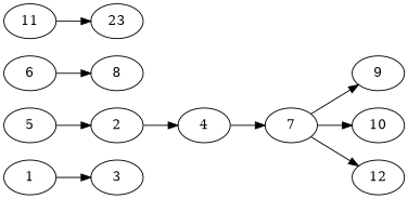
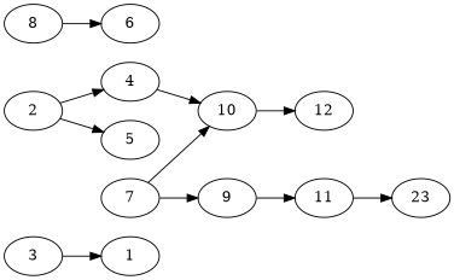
  digraph {
    rankdir=LR
    node [alpha=0.18]
    1 [expect_size=2532287170926889]
    3 [alpha=0.15 expect_size=51241103566831616000]
    2 [alpha=0.10 expect_size=234280762927480832000]
    4 [alpha=0.16 expect_size=13869444855610550]
    5 [alpha=0.13 expect_size=89233805648248688]
    7 [alpha=0.05 expect_size=230002145072316]
    6 [expect_size=15534060801622016000]
    8 [alpha=0.14 expect_size=3225690923205234]
    9 [alpha=0.05 expect_size=56830073709001480]
    10 [alpha=0.03 expect_size=5085869880915056]
    11 [alpha=0.10 expect_size=167314947683563328]
    12 [alpha=0.11 expect_size=2627147263490383]
    n13 [alpha=0.03 expect_size=197147328052589494272 label=23]
-   1 -> 3
+   3 -> 1
    2 -> 4
-   5 -> 2
-   4 -> 7
+   2 -> 5
+   4 -> 10
    7 -> 9
    7 -> 10
-   6 -> 8
-   7 -> 12
+   8 -> 6
+   9 -> 11
+   10 -> 12
    11 -> n13
  }
